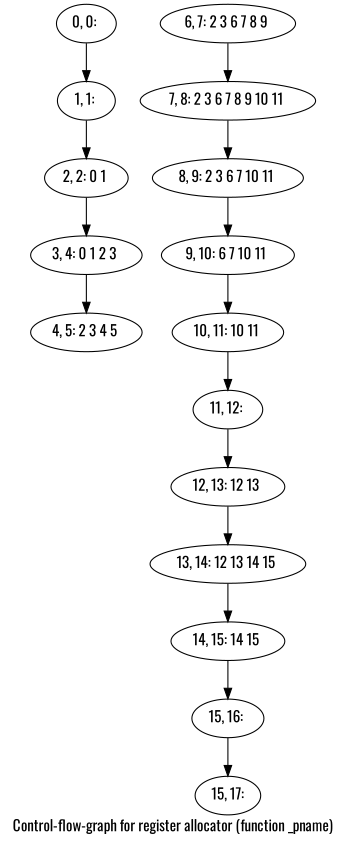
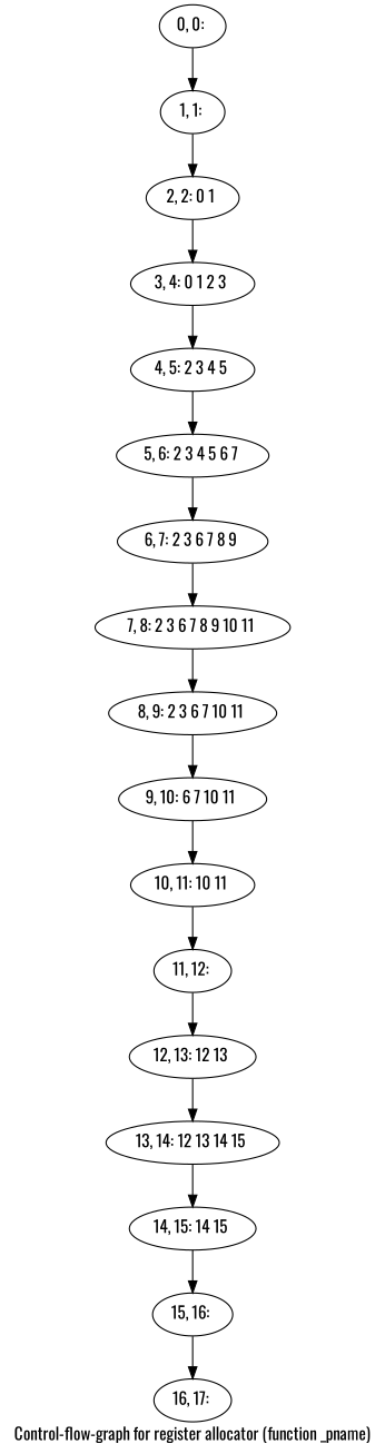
  digraph {
    fontname=Oswald
    label="Control-flow-graph for register allocator (function _pname)"
    node [fontname=Oswald]
    edge [fontname=Oswald]
    n1 [label="0, 0: "]
    n2 [label="1, 1: "]
    n3 [label="2, 2: 0 1 "]
    n4 [label="3, 4: 0 1 2 3 "]
    n5 [label="4, 5: 2 3 4 5 "]
+   n6 [label="5, 6: 2 3 4 5 6 7 "]
    n7 [label="6, 7: 2 3 6 7 8 9 "]
    n8 [label="7, 8: 2 3 6 7 8 9 10 11 "]
    n9 [label="8, 9: 2 3 6 7 10 11 "]
    n10 [label="9, 10: 6 7 10 11 "]
    n11 [label="10, 11: 10 11 "]
    n12 [label="11, 12: "]
    n13 [label="12, 13: 12 13 "]
    n14 [label="13, 14: 12 13 14 15 "]
    n15 [label="14, 15: 14 15 "]
    n16 [label="15, 16: "]
-   n17 [label="15, 17:"]
+   n17 [label="16, 17: "]
    n1 -> n2
    n2 -> n3
    n3 -> n4
    n4 -> n5
+   n5 -> n6
+   n6 -> n7
    n7 -> n8
    n8 -> n9
    n9 -> n10
    n10 -> n11
    n11 -> n12
    n12 -> n13
    n13 -> n14
    n14 -> n15
    n15 -> n16
    n16 -> n17
  }
